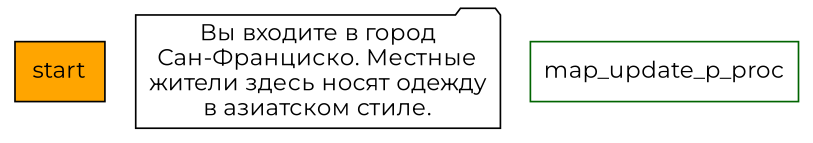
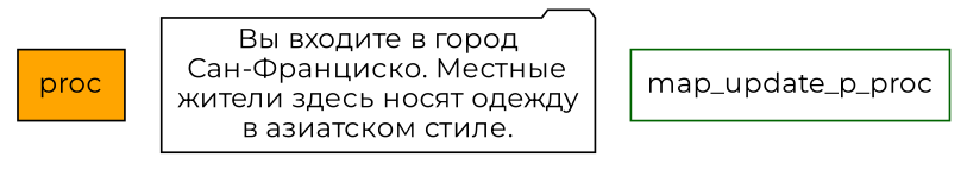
  digraph {
    fontname=Montserrat
    node [color=black fillcolor=white style=filled shape=box fontname=Montserrat]
-   start [fillcolor=orange]
+   start [fillcolor=orange label=proc]
    n2 [label="Вы входите в город\nСан-Франциско. Местные\nжители здесь носят одежду\nв азиатском стиле." shape=folder]
    map_update_p_proc [color=darkgreen]
  }
